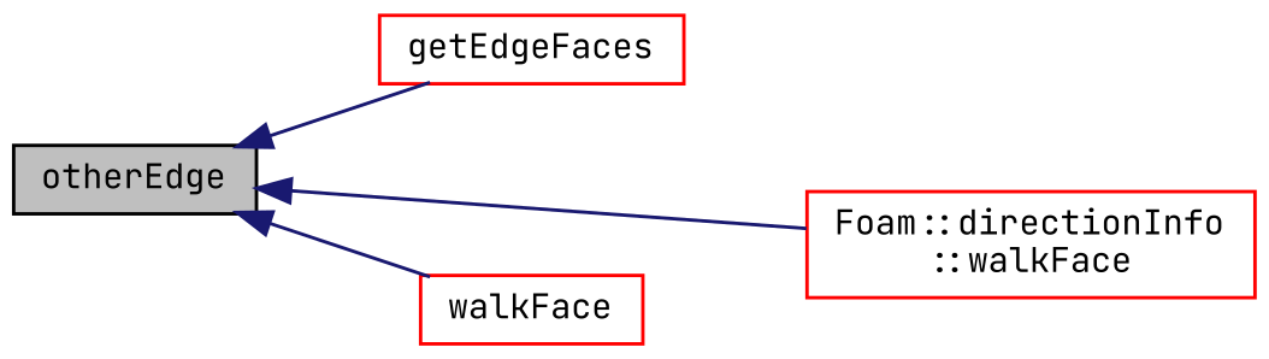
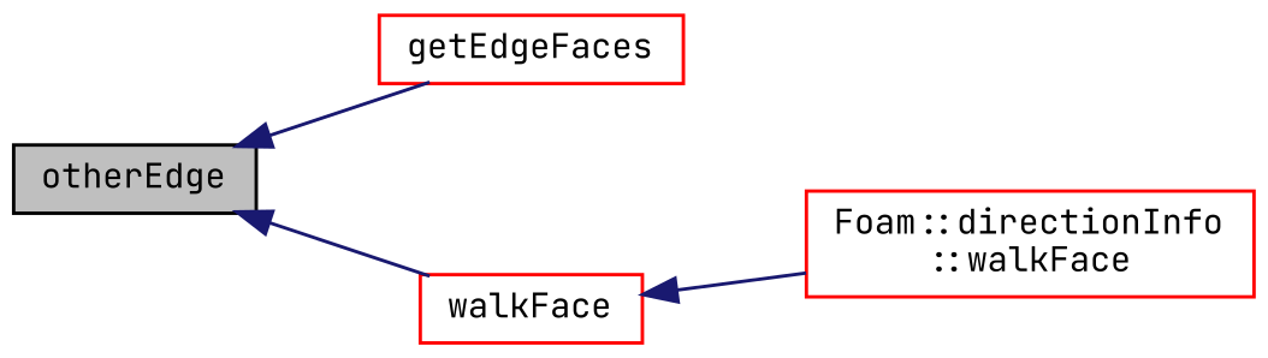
  digraph {
    fontname="JetBrains Mono"
    rankdir=LR
    node [color=red fontname="JetBrains Mono" fontsize=10 shape=record]
    edge [color=midnightblue dir=back fontname="JetBrains Mono" fontsize=10 labelfontname=Helvetica labelfontsize=10 style=solid]
    n1 [color=black fillcolor=grey75 fontcolor=black height=0.2 label=otherEdge style=filled width=0.4]
    n2 [height=0.2 label=getEdgeFaces width=0.4]
    n3 [height=0.2 label="Foam::directionInfo\l::walkFace" width=0.4]
    n4 [height=0.2 label=walkFace width=0.4]
    n1 -> n2
-   n1 -> n3
+   n4 -> n3
    n1 -> n4
  }
